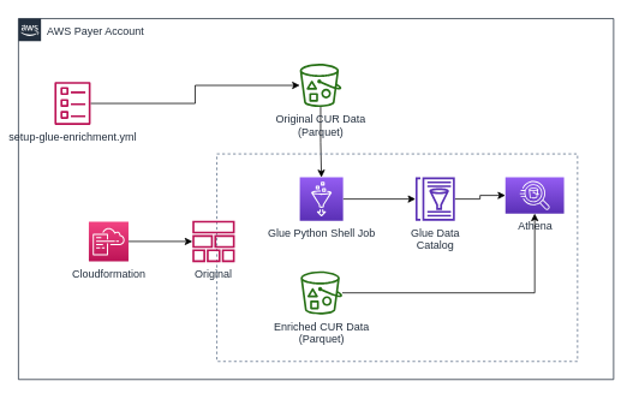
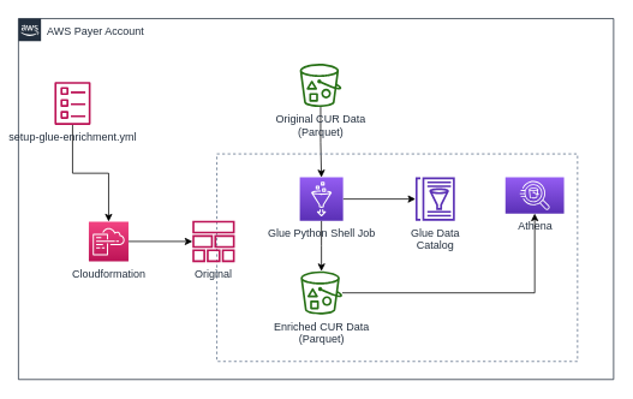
  <mxCell id="0" />
  <mxCell id="1" parent="0" />
  <mxCell id="2" value="AWS Payer Account" style="points=[[0,0],[0.25,0],[0.5,0],[0.75,0],[1,0],[1,0.25],[1,0.5],[1,0.75],[1,1],[0.75,1],[0.5,1],[0.25,1],[0,1],[0,0.75],[0,0.5],[0,0.25]];outlineConnect=0;gradientColor=none;html=1;whiteSpace=wrap;fontSize=12;fontStyle=0;shape=mxgraph.aws4.group;grIcon=mxgraph.aws4.group_aws_cloud_alt;strokeColor=#232F3E;fillColor=none;verticalAlign=top;align=left;spacingLeft=30;fontColor=#232F3E;dashed=0;" vertex="1" parent="1"><mxGeometry x="20" y="20" width="660" height="400" as="geometry" /></mxCell>
  <mxCell id="3" style="edgeStyle=orthogonalEdgeStyle;rounded=0;orthogonalLoop=1;jettySize=auto;html=1;" edge="1" parent="1" source="5" target="10"><mxGeometry relative="1" as="geometry" /></mxCell>
+ <mxCell id="4" style="edgeStyle=orthogonalEdgeStyle;rounded=0;orthogonalLoop=1;jettySize=auto;html=1;" edge="1" parent="1" source="5" target="12"><mxGeometry relative="1" as="geometry" /></mxCell>
  <mxCell id="5" value="Glue Python Shell Job" style="points=[[0,0,0],[0.25,0,0],[0.5,0,0],[0.75,0,0],[1,0,0],[0,1,0],[0.25,1,0],[0.5,1,0],[0.75,1,0],[1,1,0],[0,0.25,0],[0,0.5,0],[0,0.75,0],[1,0.25,0],[1,0.5,0],[1,0.75,0]];outlineConnect=0;fontColor=#232F3E;gradientColor=#945DF2;gradientDirection=north;fillColor=#5A30B5;strokeColor=#ffffff;dashed=0;verticalLabelPosition=bottom;verticalAlign=top;align=center;html=1;fontSize=12;fontStyle=0;aspect=fixed;shape=mxgraph.aws4.resourceIcon;resIcon=mxgraph.aws4.glue;" vertex="1" parent="1"><mxGeometry x="332" y="196" width="48" height="48" as="geometry" /></mxCell>
  <mxCell id="6" value="Athena" style="points=[[0,0,0],[0.25,0,0],[0.5,0,0],[0.75,0,0],[1,0,0],[0,1,0],[0.25,1,0],[0.5,1,0],[0.75,1,0],[1,1,0],[0,0.25,0],[0,0.5,0],[0,0.75,0],[1,0.25,0],[1,0.5,0],[1,0.75,0]];outlineConnect=0;fontColor=#232F3E;gradientColor=#945DF2;gradientDirection=north;fillColor=#5A30B5;strokeColor=#ffffff;dashed=0;verticalLabelPosition=bottom;verticalAlign=top;align=center;html=1;fontSize=12;fontStyle=0;aspect=fixed;shape=mxgraph.aws4.resourceIcon;resIcon=mxgraph.aws4.athena;" vertex="1" parent="1"><mxGeometry x="560" y="196" width="65" height="40" as="geometry" /></mxCell>
  <mxCell id="7" style="edgeStyle=orthogonalEdgeStyle;rounded=0;orthogonalLoop=1;jettySize=auto;html=1;" edge="1" parent="1" source="8" target="5"><mxGeometry relative="1" as="geometry" /></mxCell>
  <mxCell id="8" value="Original CUR Data&lt;br&gt;(Parquet)" style="outlineConnect=0;fontColor=#232F3E;gradientColor=none;fillColor=#277116;strokeColor=none;dashed=0;verticalLabelPosition=bottom;verticalAlign=top;align=center;html=1;fontSize=12;fontStyle=0;aspect=fixed;pointerEvents=1;shape=mxgraph.aws4.bucket_with_objects;" vertex="1" parent="1"><mxGeometry x="332" y="70" width="46.15" height="48" as="geometry" /></mxCell>
- <mxCell id="9" style="edgeStyle=orthogonalEdgeStyle;rounded=0;orthogonalLoop=1;jettySize=auto;html=1;" edge="1" parent="1" source="10" target="6"><mxGeometry relative="1" as="geometry" /></mxCell>
  <mxCell id="10" value="Glue Data&lt;br&gt;Catalog" style="outlineConnect=0;fontColor=#232F3E;gradientColor=none;fillColor=#5A30B5;strokeColor=none;dashed=0;verticalLabelPosition=bottom;verticalAlign=top;align=center;html=1;fontSize=12;fontStyle=0;aspect=fixed;pointerEvents=1;shape=mxgraph.aws4.glue_data_catalog;" vertex="1" parent="1"><mxGeometry x="460" y="196" width="44.31" height="48" as="geometry" /></mxCell>
  <mxCell id="11" style="edgeStyle=orthogonalEdgeStyle;rounded=0;orthogonalLoop=1;jettySize=auto;html=1;" edge="1" parent="1" source="12" target="6"><mxGeometry relative="1" as="geometry" /></mxCell>
  <mxCell id="12" value="Enriched CUR Data&lt;br&gt;(Parquet)" style="outlineConnect=0;fontColor=#232F3E;gradientColor=none;fillColor=#277116;strokeColor=none;dashed=0;verticalLabelPosition=bottom;verticalAlign=top;align=center;html=1;fontSize=12;fontStyle=0;aspect=fixed;pointerEvents=1;shape=mxgraph.aws4.bucket_with_objects;" vertex="1" parent="1"><mxGeometry x="332.92" y="300" width="46.15" height="48" as="geometry" /></mxCell>
  <mxCell id="13" style="edgeStyle=orthogonalEdgeStyle;rounded=0;orthogonalLoop=1;jettySize=auto;html=1;" edge="1" parent="1" source="14" target="18"><mxGeometry relative="1" as="geometry" /></mxCell>
  <mxCell id="14" value="Cloudformation" style="points=[[0,0,0],[0.25,0,0],[0.5,0,0],[0.75,0,0],[1,0,0],[0,1,0],[0.25,1,0],[0.5,1,0],[0.75,1,0],[1,1,0],[0,0.25,0],[0,0.5,0],[0,0.75,0],[1,0.25,0],[1,0.5,0],[1,0.75,0]];points=[[0,0,0],[0.25,0,0],[0.5,0,0],[0.75,0,0],[1,0,0],[0,1,0],[0.25,1,0],[0.5,1,0],[0.75,1,0],[1,1,0],[0,0.25,0],[0,0.5,0],[0,0.75,0],[1,0.25,0],[1,0.5,0],[1,0.75,0]];outlineConnect=0;fontColor=#232F3E;gradientColor=#F34482;gradientDirection=north;fillColor=#BC1356;strokeColor=#ffffff;dashed=0;verticalLabelPosition=bottom;verticalAlign=top;align=center;html=1;fontSize=12;fontStyle=0;aspect=fixed;shape=mxgraph.aws4.resourceIcon;resIcon=mxgraph.aws4.cloudformation;" vertex="1" parent="1"><mxGeometry x="98" y="245" width="44" height="44" as="geometry" /></mxCell>
- <mxCell id="15" style="edgeStyle=orthogonalEdgeStyle;rounded=0;orthogonalLoop=1;jettySize=auto;html=1;" edge="1" parent="1" source="16" target="8"><mxGeometry relative="1" as="geometry" /></mxCell>
+ <mxCell id="15" style="edgeStyle=orthogonalEdgeStyle;rounded=0;orthogonalLoop=1;jettySize=auto;html=1;" edge="1" parent="1" source="16" target="14"><mxGeometry relative="1" as="geometry" /></mxCell>
  <mxCell id="16" value="setup-glue-enrichment.yml" style="outlineConnect=0;fontColor=#232F3E;gradientColor=none;fillColor=#BC1356;strokeColor=none;dashed=0;verticalLabelPosition=bottom;verticalAlign=top;align=center;html=1;fontSize=12;fontStyle=0;aspect=fixed;pointerEvents=1;shape=mxgraph.aws4.template;" vertex="1" parent="1"><mxGeometry x="60" y="90" width="40" height="48" as="geometry" /></mxCell>
  <mxCell id="17" value="" style="fillColor=none;strokeColor=#5A6C86;dashed=1;verticalAlign=top;fontStyle=0;fontColor=#5A6C86;" vertex="1" parent="1"><mxGeometry x="240" y="170" width="400" height="230" as="geometry" /></mxCell>
  <mxCell id="18" value="Original" style="outlineConnect=0;fontColor=#232F3E;gradientColor=none;fillColor=#BC1356;strokeColor=none;dashed=0;verticalLabelPosition=bottom;verticalAlign=top;align=center;html=1;fontSize=12;fontStyle=0;aspect=fixed;pointerEvents=1;shape=mxgraph.aws4.stack;" vertex="1" parent="1"><mxGeometry x="212.79" y="244" width="47.21" height="46" as="geometry" /></mxCell>
